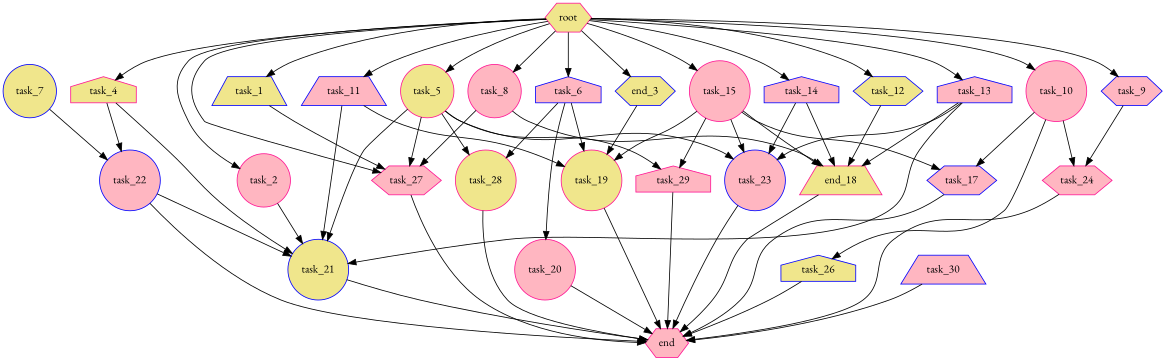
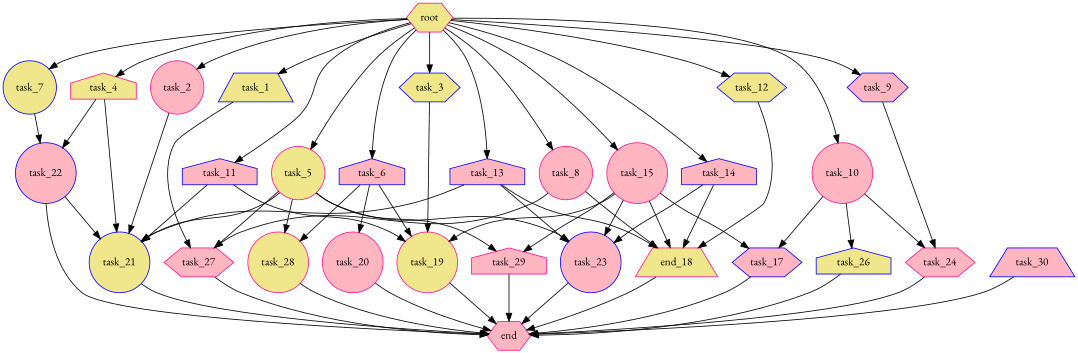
  digraph {
    fontname="EB Garamond"
    node [color=deeppink fillcolor=lightpink fontname="EB Garamond" shape=circle style=filled]
    edge [fontname="EB Garamond"]
    root [fillcolor=khaki shape=hexagon]
    task_1 [color=blue fillcolor=khaki shape=trapezium]
    task_2
-   task_3 [color=blue fillcolor=khaki shape=hexagon label=end_3]
+   task_3 [color=blue fillcolor=khaki shape=hexagon]
    task_4 [fillcolor=khaki shape=house]
    task_5 [fillcolor=khaki]
    task_6 [color=blue shape=house]
    task_7 [color=blue fillcolor=khaki]
    task_8
    task_9 [color=blue shape=hexagon]
    task_10
-   task_11 [color=blue shape=trapezium]
+   task_11 [color=blue shape=house]
    task_12 [color=blue fillcolor=khaki shape=hexagon]
    task_13 [color=blue shape=house]
    task_14 [color=blue shape=house]
    task_15
    task_27 [shape=hexagon]
    task_21 [color=blue fillcolor=khaki]
    task_19 [fillcolor=khaki]
    task_22 [color=blue]
    task_23 [color=blue]
    task_28 [fillcolor=khaki]
    task_29 [shape=house]
    task_20
    n25 [fillcolor=khaki label=end_18 shape=trapezium]
    task_24 [shape=hexagon]
    task_17 [color=blue shape=hexagon]
    task_26 [color=blue fillcolor=khaki shape=house]
    end [shape=hexagon]
    task_30 [color=blue shape=trapezium]
    root -> task_1
    root -> task_2
    root -> task_3
    root -> task_4
    root -> task_5
    root -> task_6
-   root -> task_27
+   root -> task_7
    root -> task_8
    root -> task_9
    root -> task_10
    root -> task_11
    root -> task_12
    root -> task_13
    root -> task_14
    root -> task_15
    task_1 -> task_27
    task_2 -> task_21
    task_3 -> task_19
    task_4 -> task_21
    task_4 -> task_22
    task_5 -> task_27
    task_5 -> task_21
    task_5 -> task_23
    task_5 -> task_28
    task_5 -> task_29
    task_6 -> task_19
    task_6 -> task_28
    task_6 -> task_20
    task_7 -> task_22
    task_8 -> task_27
    task_8 -> n25
    task_9 -> task_24
    task_10 -> task_24
    task_10 -> task_17
    task_10 -> task_26
    task_11 -> task_21
    task_11 -> task_19
    task_12 -> n25
    task_13 -> task_21
    task_13 -> task_23
    task_13 -> n25
    task_14 -> task_23
    task_14 -> n25
    task_15 -> task_19
    task_15 -> task_23
    task_15 -> task_29
    task_15 -> n25
    task_15 -> task_17
    task_27 -> end
    task_21 -> end
    task_19 -> end
    task_22 -> task_21
    task_22 -> end
    task_23 -> end
    task_28 -> end
    task_29 -> end
    task_20 -> end
    n25 -> end
    task_24 -> end
    task_17 -> end
    task_26 -> end
    task_30 -> end
  }
